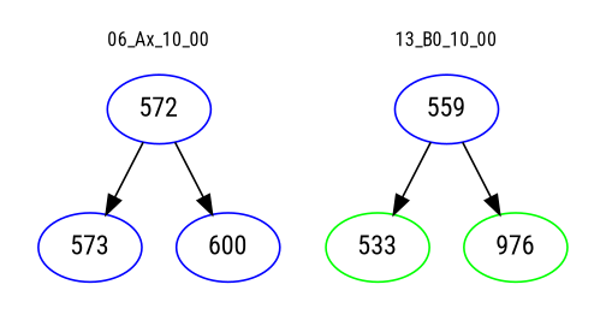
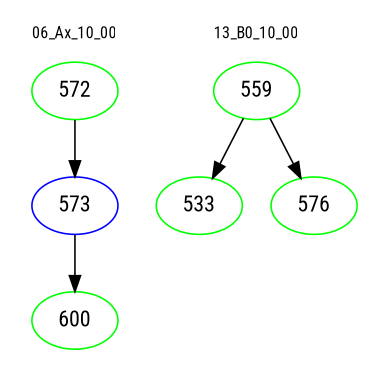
  digraph {
    fontname="Roboto Condensed"
    node [color=blue fontname="Roboto Condensed"]
    edge [color=black fontname="Roboto Condensed"]
-   n1 [label=572]
+   n1 [color=green label=572]
    n2 [label=573]
-   n3 [label=600]
-   n4 [label=559]
+   n3 [color=green label=600]
+   n4 [color=green label=559]
    n5 [color=green label=533]
-   n6 [color=green label=976]
+   n6 [color=green label=576]
    subgraph cluster_1 {
      color=white
      fontsize=10
      label="06_Ax_10_00"
      n1
      n2
      n3
    }
    subgraph cluster_2 {
      color=white
      fontsize=10
      label="13_B0_10_00"
      n4
      n5
      n6
    }
    n1 -> n2
-   n1 -> n3
+   n2 -> n3
    n4 -> n5
    n4 -> n6
  }
